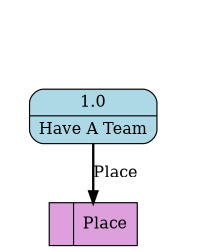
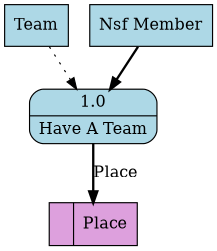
  digraph {
    node [fillcolor=lightblue shape=box style=filled]
    edge [style=bold]
    n1 [fillcolor=plum label="<f0>  |<f1> Place " shape=record]
+   n2 [label=Team]
    n3 [label="{<f0> 1.0|<f1> Have A Team }" shape=Mrecord]
+   n4 [label="Nsf Member"]
+   n2 -> n3 [style=dotted]
    n3 -> n1 [label=Place]
+   n4 -> n3
  }
